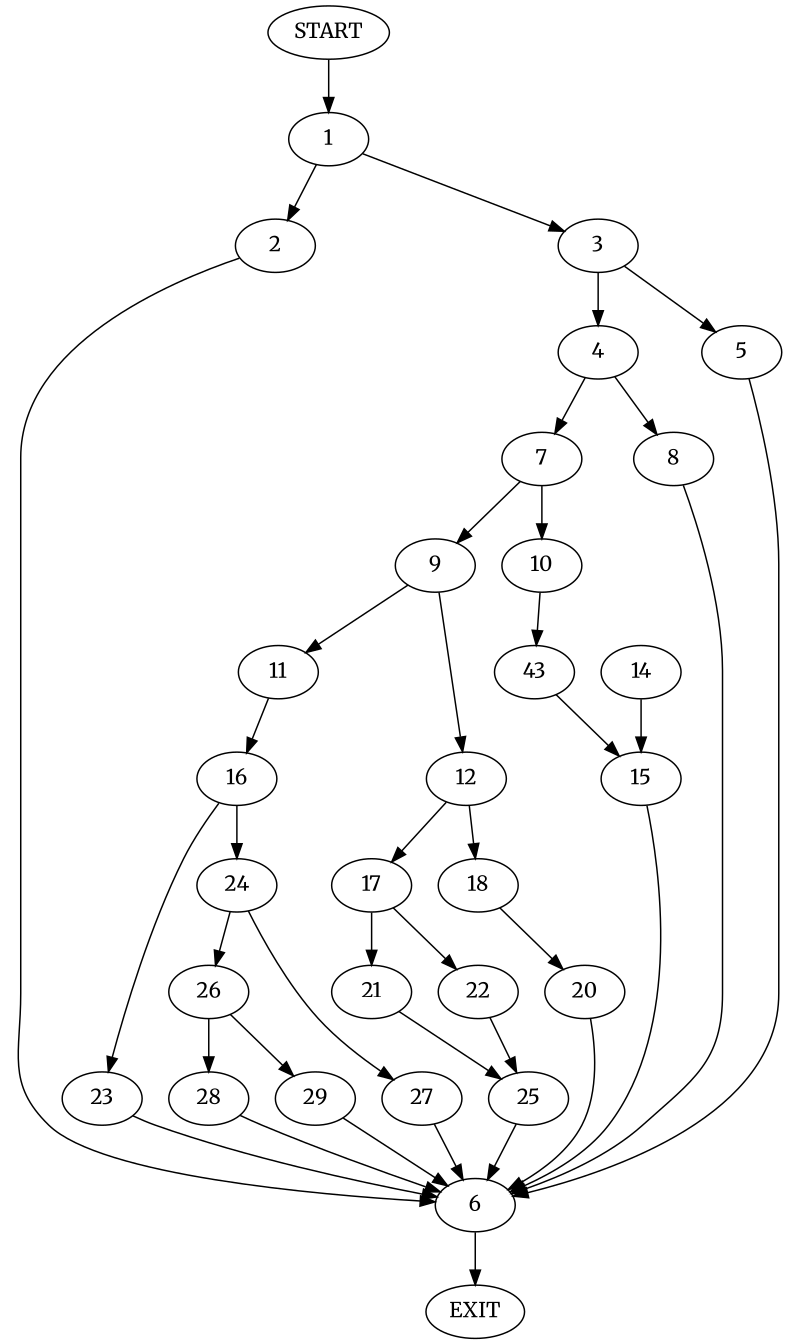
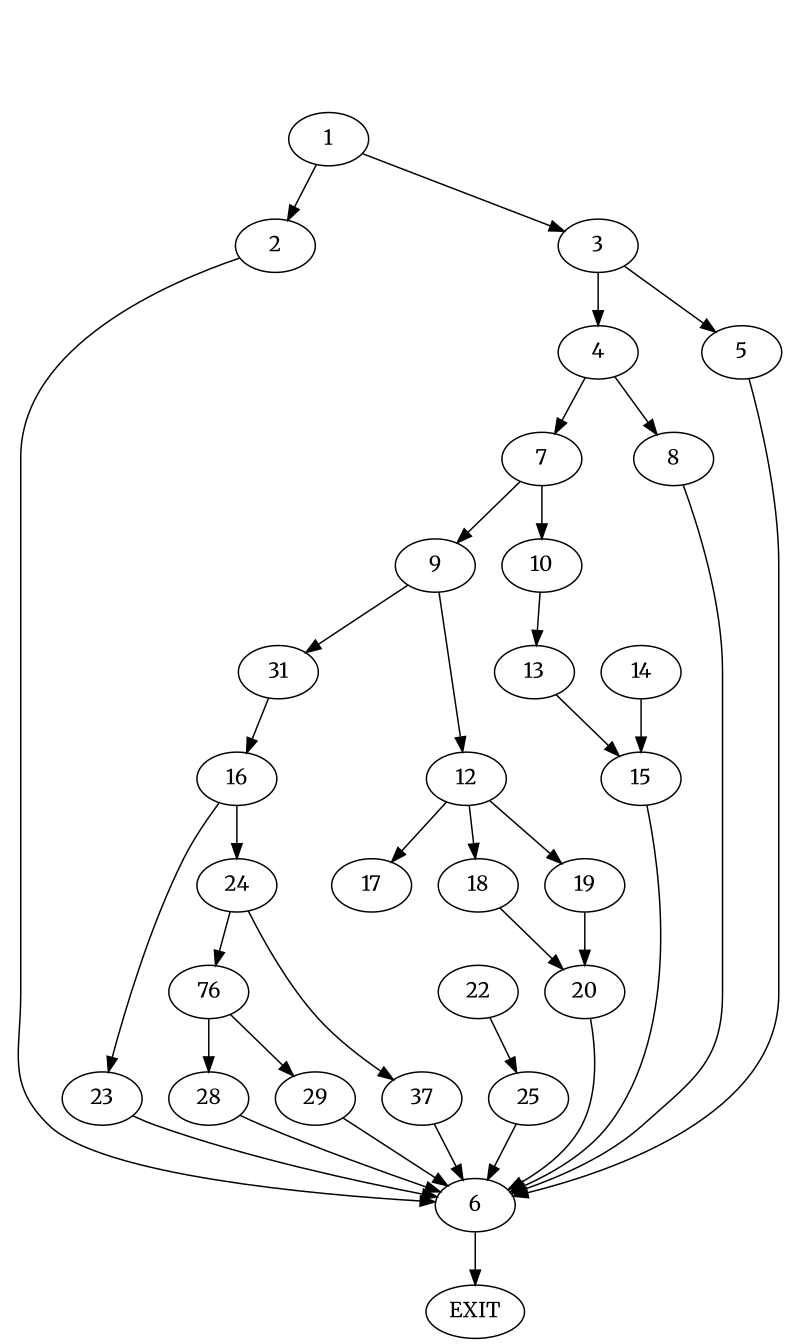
  digraph {
    fontname=Merriweather
    node [fontname=Merriweather]
    edge [fontname=Merriweather]
-   n1 [label=START]
    1
    2
    3
    n5 [label=EXIT]
    6
    4
    5
    7
    8
    9
    10
-   11
+   11 [label=31]
    12
-   13 [label=43]
+   13
    16
    17
    18
+   19
    15
    14
    23
    24
-   21
    22
    20
-   26
-   27
+   26 [label=76]
+   27 [label=37]
    25
    28
    29
-   n1 -> 1
    1 -> 2
    1 -> 3
    2 -> 6
    3 -> 4
    3 -> 5
    6 -> n5
    4 -> 7
    4 -> 8
    5 -> 6
    7 -> 9
    7 -> 10
    8 -> 6
    9 -> 11
    9 -> 12
    10 -> 13
    11 -> 16
    12 -> 17
    12 -> 18
+   12 -> 19
    13 -> 15
    16 -> 23
    16 -> 24
-   17 -> 21
-   17 -> 22
    18 -> 20
+   19 -> 20
    15 -> 6
    14 -> 15
    23 -> 6
    24 -> 26
    24 -> 27
-   21 -> 25
    22 -> 25
    20 -> 6
    26 -> 28
    26 -> 29
    27 -> 6
    25 -> 6
    28 -> 6
    29 -> 6
  }
